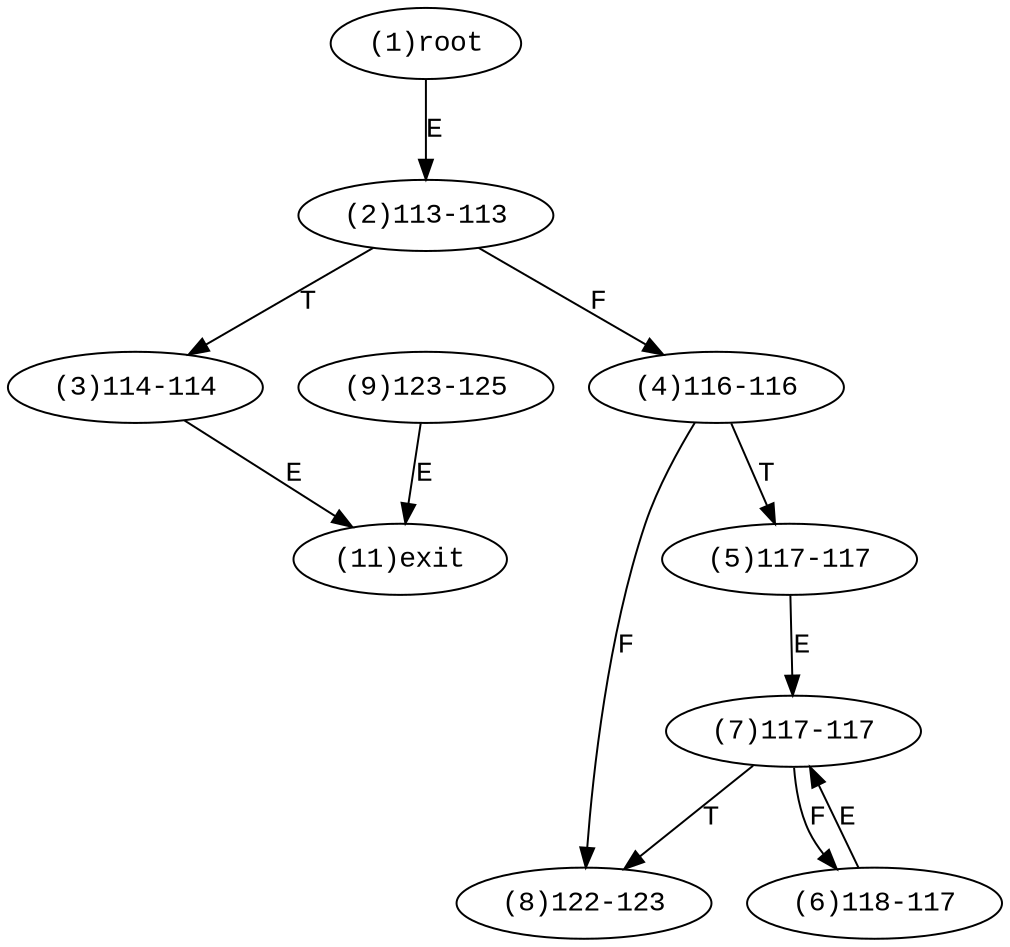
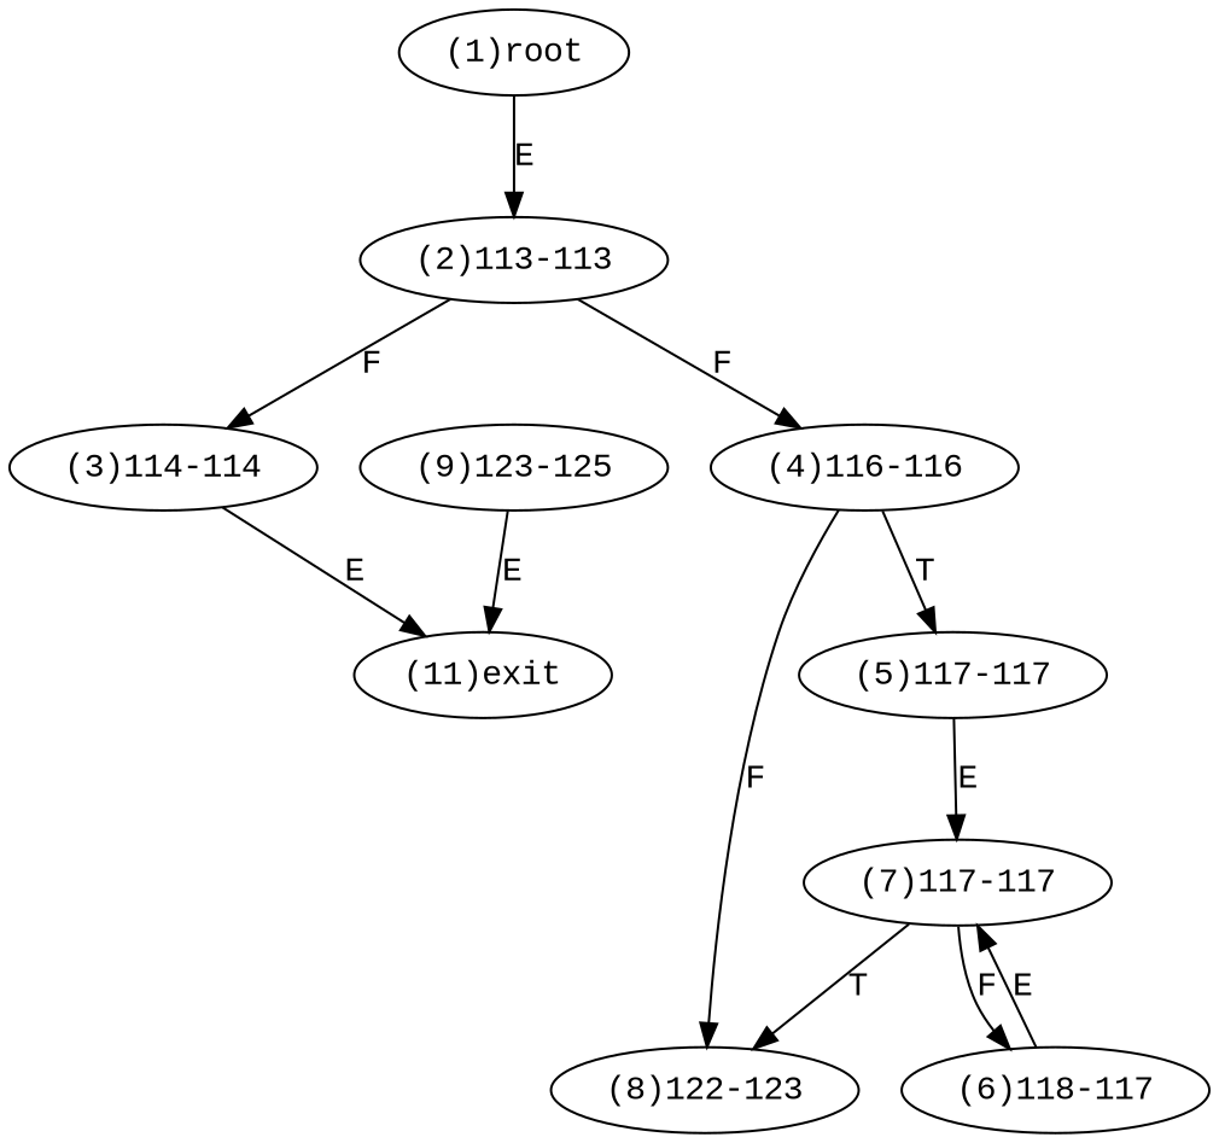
  digraph {
    fontname="Liberation Mono"
    node [fontname="Liberation Mono"]
    edge [fontname="Liberation Mono"]
    n1 [label="(1)root"]
    n2 [label="(2)113-113"]
    n3 [label="(3)114-114"]
    n4 [label="(4)116-116"]
    n5 [label="(11)exit"]
    n6 [label="(5)117-117"]
    n7 [label="(8)122-123"]
    n8 [label="(7)117-117"]
    n9 [label="(6)118-117"]
    n10 [label="(9)123-125"]
    n1 -> n2 [label=E]
-   n2 -> n3 [label=T]
+   n2 -> n3 [label=F]
    n2 -> n4 [label=F]
    n3 -> n5 [label=E]
    n4 -> n6 [label=T]
    n4 -> n7 [label=F]
    n6 -> n8 [label=E]
    n8 -> n7 [label=T]
    n8 -> n9 [label=F]
    n9 -> n8 [label=E]
    n10 -> n5 [label=E]
  }
